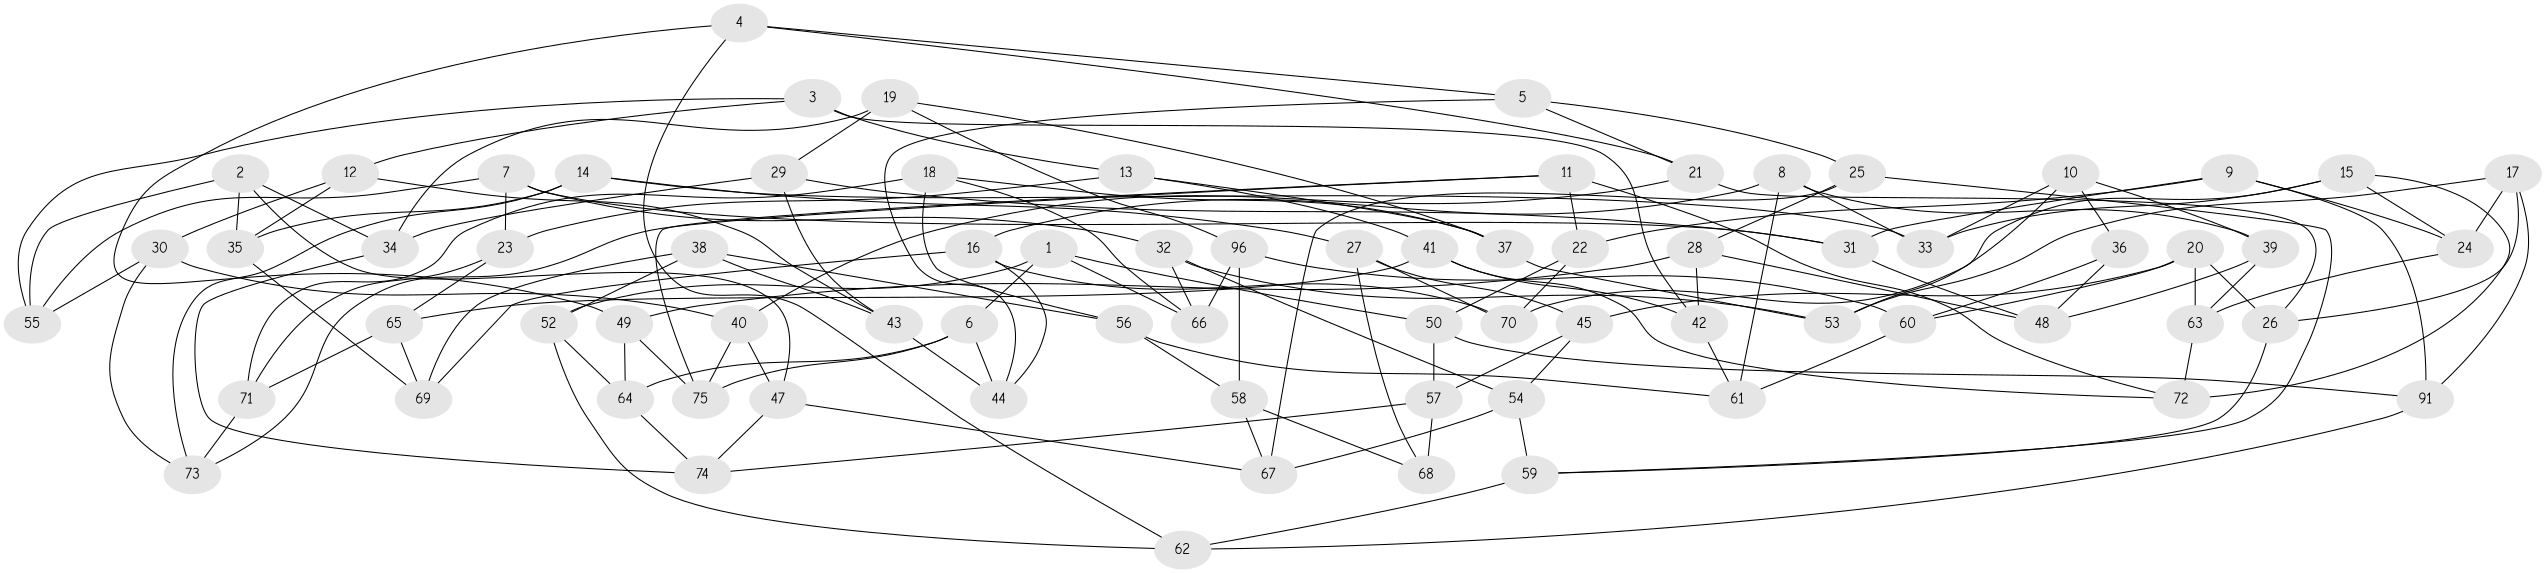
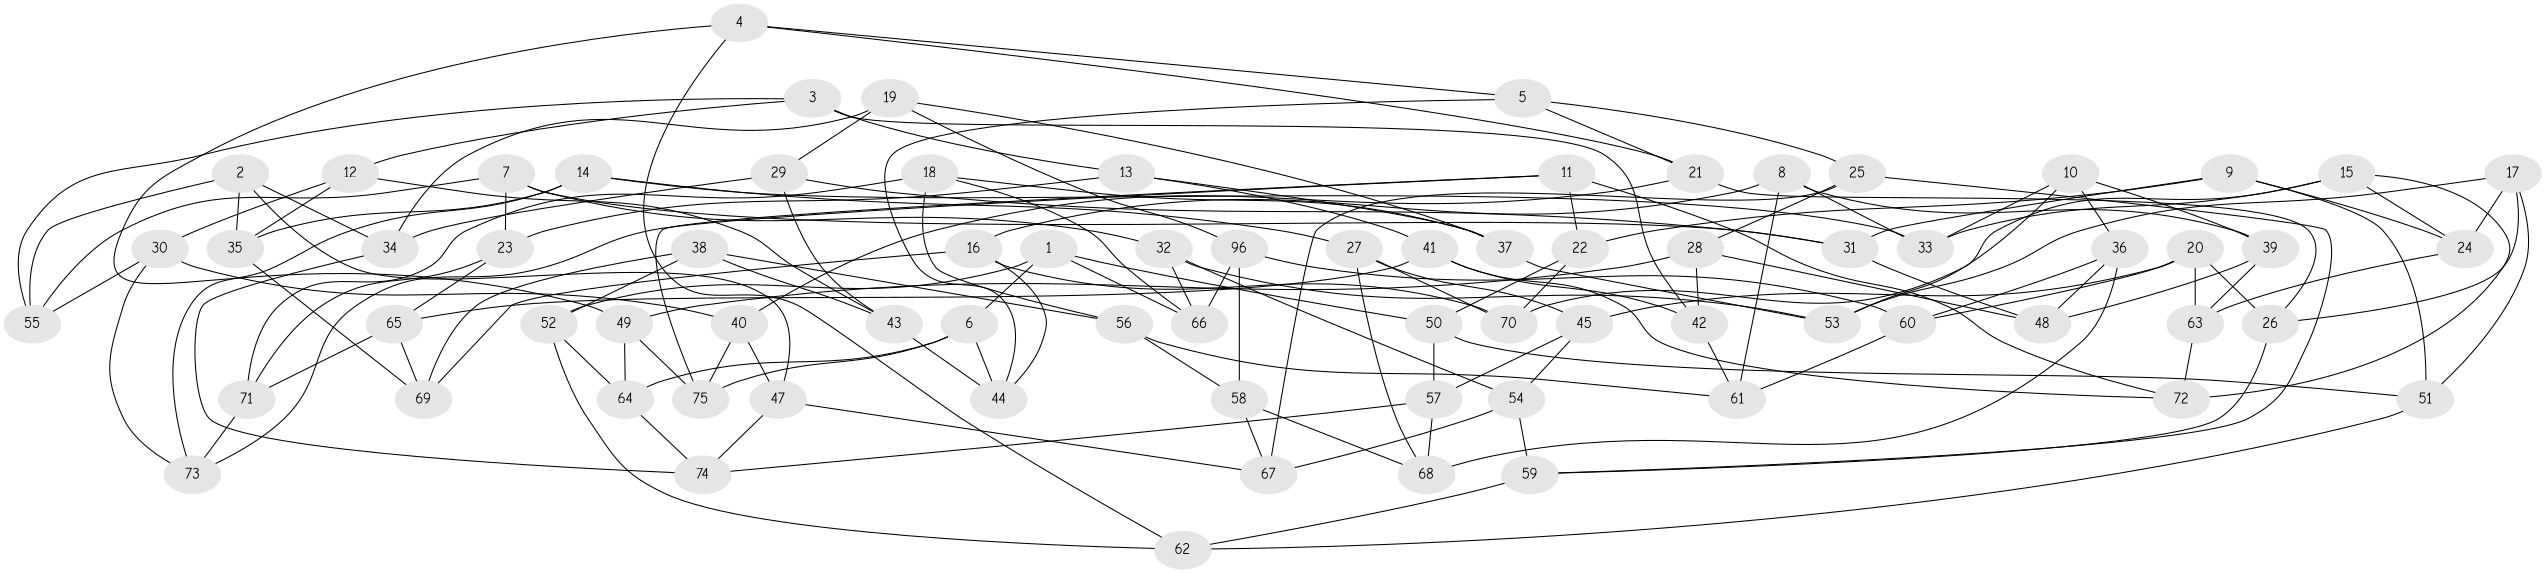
  graph {
    fontname="Comic Neue"
    node [color=gray90 fontname="Comic Neue" style=filled]
    edge [fontname="Comic Neue"]
    1
    6
    50
    52
    66
    44
    64
    75
-   51 [label=91]
+   51
    57
    62
    2
    34
    35
    47
    55
    74
    69
    67
    3
    12
    13
    42
    30
    43
    23
    37
    41
    61
    4
    5
    21
    49
    25
    26
    40
    28
    59
    7
    31
    32
    71
    65
    48
    53
    54
    8
    16
    33
    39
    70
    63
    9
    22
    24
    10
    36
    60
    68
    11
    72
    73
    14
    27
    45
    15
    17
    18
    56
    58
    19
    29
    n73 [label=96]
    20
    38
    1 -- 6
    1 -- 50
    1 -- 52
    1 -- 66
    6 -- 44
    6 -- 64
    6 -- 75
    50 -- 51
    50 -- 57
    52 -- 64
    52 -- 62
    64 -- 74
    51 -- 62
    57 -- 74
    57 -- 68
    2 -- 34
    2 -- 35
    2 -- 47
    2 -- 55
    34 -- 74
    35 -- 69
    47 -- 74
    47 -- 67
    3 -- 55
    3 -- 12
    3 -- 13
    3 -- 42
    12 -- 35
    12 -- 30
    12 -- 43
    13 -- 23
    13 -- 37
    13 -- 41
    42 -- 61
    30 -- 55
    30 -- 40
    30 -- 73
    43 -- 44
    23 -- 71
    23 -- 65
    37 -- 53
    41 -- 42
    41 -- 65
    41 -- 72
    4 -- 62
    4 -- 5
    4 -- 21
    4 -- 49
    5 -- 44
    5 -- 21
    5 -- 25
    21 -- 26
    21 -- 40
    49 -- 64
    49 -- 75
    25 -- 67
    25 -- 28
    25 -- 59
    26 -- 59
    40 -- 75
    40 -- 47
    28 -- 42
    28 -- 49
    28 -- 48
    59 -- 62
    7 -- 55
    7 -- 23
    7 -- 31
    7 -- 32
    31 -- 48
    32 -- 66
    32 -- 53
    32 -- 54
    71 -- 73
    65 -- 69
    65 -- 71
    54 -- 67
    54 -- 59
    8 -- 61
    8 -- 16
    8 -- 33
    8 -- 39
    16 -- 44
    16 -- 69
    16 -- 70
    39 -- 48
    39 -- 63
    63 -- 72
    9 -- 51
    9 -- 31
    9 -- 22
    9 -- 24
    22 -- 50
    22 -- 70
    24 -- 63
    10 -- 53
    10 -- 33
    10 -- 39
    10 -- 36
    36 -- 48
    36 -- 60
+   36 -- 68
    60 -- 61
    11 -- 75
    11 -- 22
    11 -- 72
    11 -- 73
    14 -- 35
    14 -- 33
    14 -- 73
    14 -- 27
    27 -- 70
    27 -- 68
    27 -- 45
    45 -- 57
    45 -- 54
    15 -- 33
    15 -- 70
    15 -- 24
    15 -- 72
    17 -- 51
    17 -- 26
    17 -- 53
    17 -- 24
    18 -- 66
    18 -- 37
    18 -- 71
    18 -- 56
    56 -- 61
    56 -- 58
    58 -- 67
    58 -- 68
    19 -- 34
    19 -- 37
    19 -- 29
    19 -- n73
    29 -- 34
    29 -- 43
    29 -- 31
    n73 -- 66
    n73 -- 60
    n73 -- 58
    20 -- 26
    20 -- 63
    20 -- 60
    20 -- 45
    38 -- 52
    38 -- 69
    38 -- 43
    38 -- 56
  }
